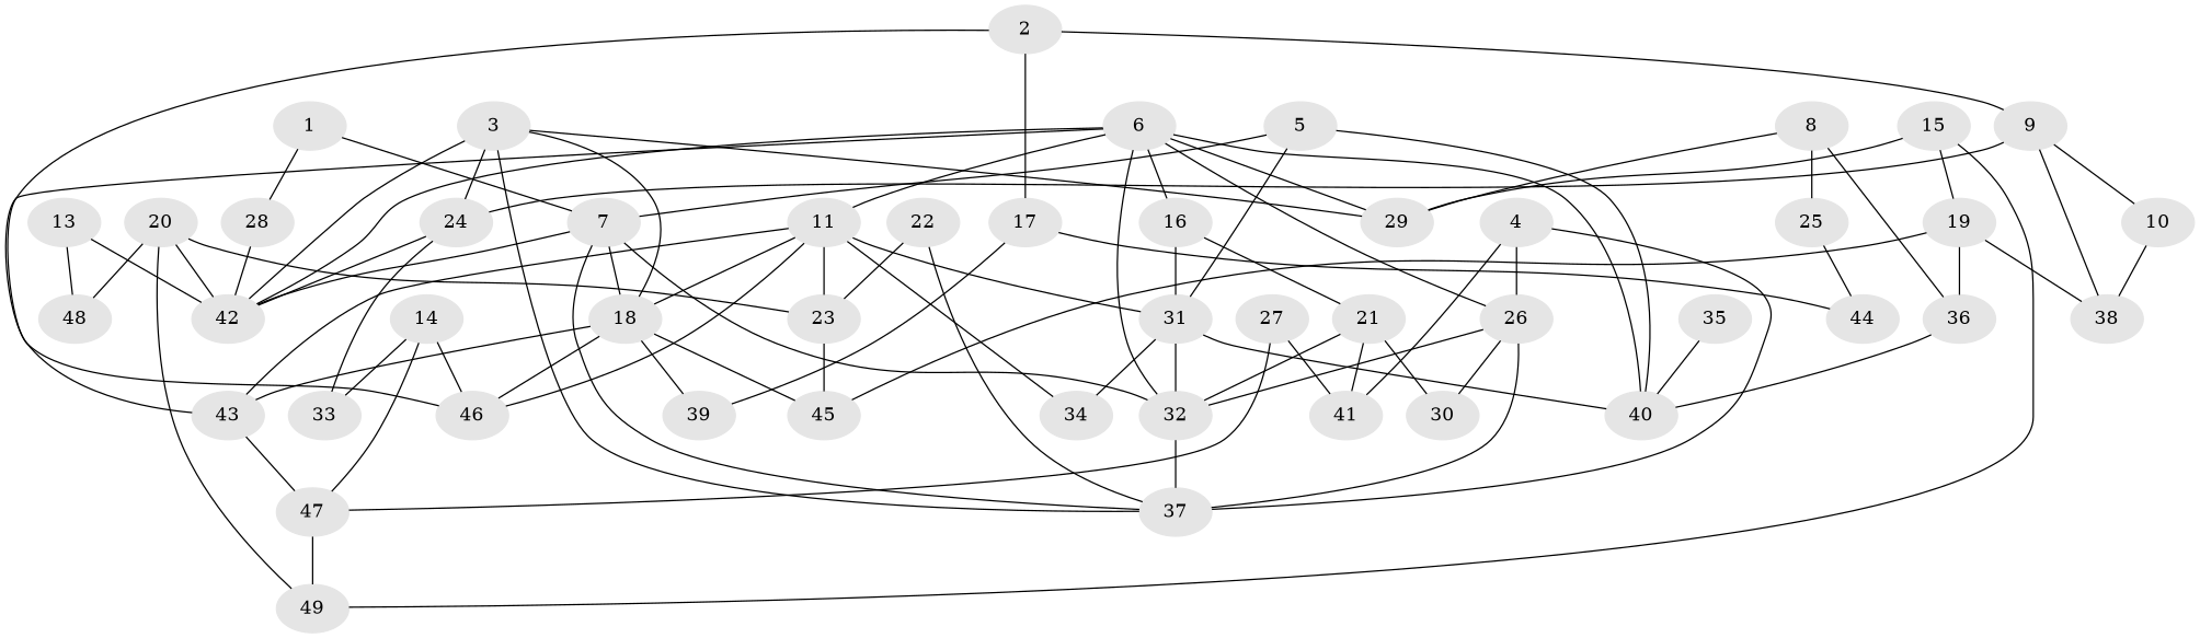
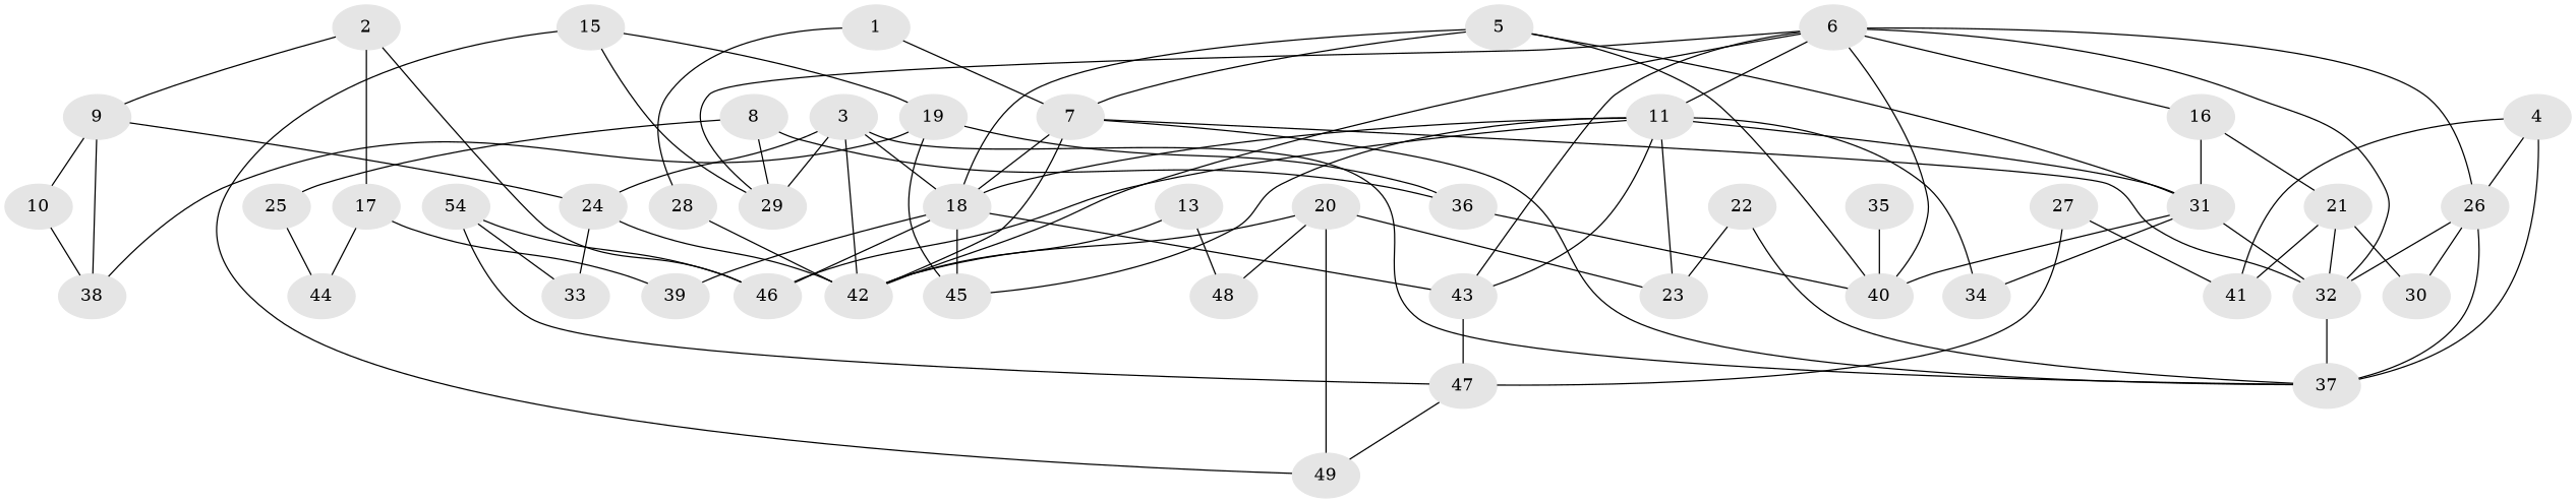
  graph {
    node [color=gray90 style=filled]
    edge [weight=1.0]
    1
    7
    28
    18
    37
    42
    32
    2
    9
    17
    46
    24
    10
    38
    39
    44
    3
    29
    43
    45
    33
    4
    26
    41
    30
    5
    31
    40
    34
    6
    11
    16
    23
    21
    47
    8
    25
    36
    13
    48
-   14
+   14 [label=54]
    49
    15
    19
    20
    22
    27
    35
    1 -- 7
    1 -- 28
    7 -- 18
    7 -- 37
    7 -- 42
    7 -- 32
    28 -- 42 [weight=2.0]
    18 -- 46
    18 -- 39
    18 -- 43
    18 -- 45
    32 -- 37
    2 -- 9
    2 -- 17
    2 -- 46
    9 -- 24 [weight=2.0]
    9 -- 10
    9 -- 38
    17 -- 39
    17 -- 44
    24 -- 42
    24 -- 33
    10 -- 38
    3 -- 18
    3 -- 37
    3 -- 42
    3 -- 24 [weight=2.0]
    3 -- 29
    43 -- 47 [weight=2.0]
    4 -- 37 [weight=2.0]
    4 -- 26
    4 -- 41
    26 -- 37
    26 -- 32
    26 -- 30
    5 -- 7
+   5 -- 18
    5 -- 31
    5 -- 40
    31 -- 32
    31 -- 40
    31 -- 34
    6 -- 42
    6 -- 32
    6 -- 29
    6 -- 43
    6 -- 26
    6 -- 40
    6 -- 11
    6 -- 16
    11 -- 18
    11 -- 46
    11 -- 43
    11 -- 31
    11 -- 34
    11 -- 23
    16 -- 31
    16 -- 21
-   23 -- 45
+   11 -- 45
    21 -- 32
    21 -- 41
    21 -- 30
    47 -- 49
    8 -- 29
    8 -- 25 [weight=2.0]
    8 -- 36
    25 -- 44
    36 -- 40
    13 -- 42
    13 -- 48
    14 -- 46
    14 -- 33
    14 -- 47
    15 -- 29
    15 -- 49
    15 -- 19
    19 -- 38
    19 -- 45
    19 -- 36
    20 -- 42
    20 -- 23
    20 -- 48
    20 -- 49
    22 -- 37
    22 -- 23
    27 -- 41
    27 -- 47
    35 -- 40
  }
